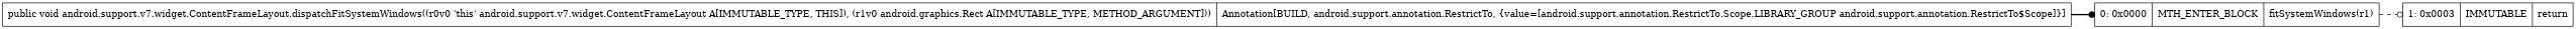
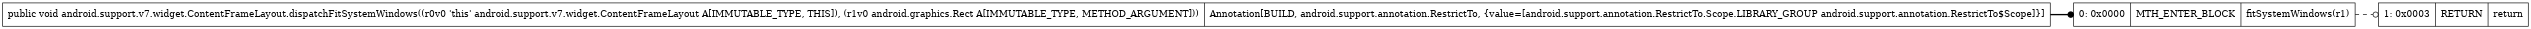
  digraph {
    rankdir=LR
    node [shape=record]
    n1 [label="{0\:\ 0x0000|MTH_ENTER_BLOCK\l|fitSystemWindows(r1)\l}"]
-   n2 [label="{1\:\ 0x0003|IMMUTABLE\l|return\l}"]
+   n2 [label="{1\:\ 0x0003|RETURN\l|return\l}"]
    n3 [label="{public void android.support.v7.widget.ContentFrameLayout.dispatchFitSystemWindows((r0v0 'this' android.support.v7.widget.ContentFrameLayout A[IMMUTABLE_TYPE, THIS]), (r1v0 android.graphics.Rect A[IMMUTABLE_TYPE, METHOD_ARGUMENT]))  | Annotation[BUILD, android.support.annotation.RestrictTo, \{value=[android.support.annotation.RestrictTo.Scope.LIBRARY_GROUP android.support.annotation.RestrictTo$Scope]\}]\l}"]
    n1 -> n2 [style=dashed arrowhead=odot]
    n3 -> n1 [style=bold arrowhead=dot]
  }
